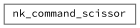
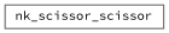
  digraph {
    rankdir=LR
    fontname="Source Code Pro"
-   n1 [color=grey40 fillcolor=white fontname="Source Code Pro" fontsize=10 height=0.2 label=nk_command_scissor shape=box style=filled width=0.4]
+   n1 [color=grey40 fillcolor=white fontname="Source Code Pro" fontsize=10 height=0.2 label=nk_scissor_scissor shape=box style=filled width=0.4]
  }
